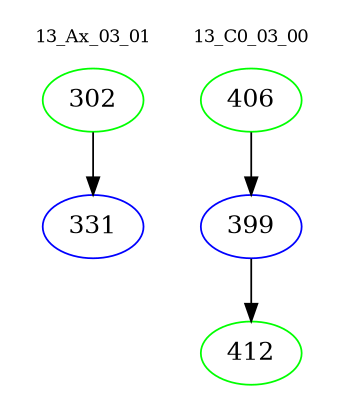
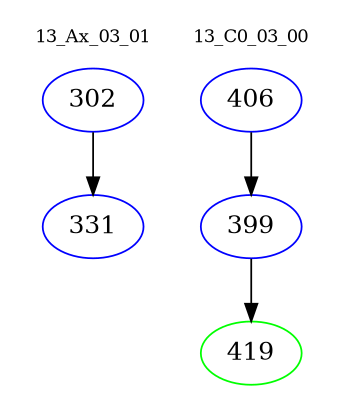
  digraph {
    node [color=blue]
    edge [color=black]
-   n1 [color=green label=302]
+   n1 [label=302]
    n2 [label=331]
-   n3 [color=green label=406]
+   n3 [label=406]
    n4 [label=399]
-   n5 [color=green label=412]
+   n5 [color=green label=419]
    subgraph cluster_1 {
      color=white
      fontsize=10
      label="13_Ax_03_01"
      n1
      n2
    }
    subgraph cluster_2 {
      color=white
      fontsize=10
      label="13_C0_03_00"
      n3
      n4
      n5
    }
    n1 -> n2
    n3 -> n4
    n4 -> n5
  }
